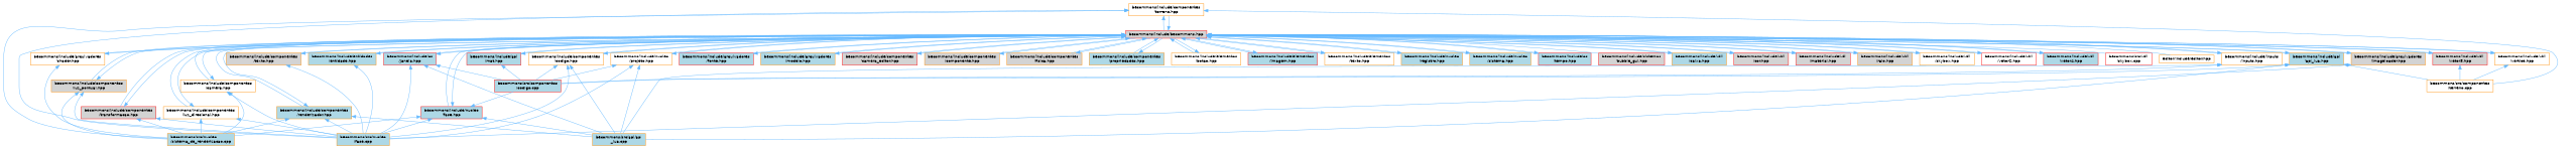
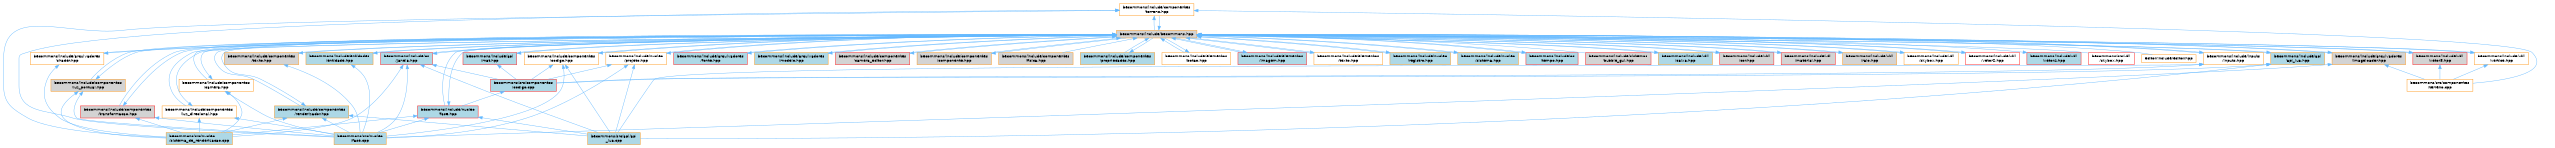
  digraph {
    node [color=darkorange fillcolor=lightblue fontname=Helvetica fontsize=10 shape=box style=filled]
    edge [color=steelblue1 dir=back fontname=Helvetica fontsize=10 labelfontname=Helvetica labelfontsize=10 style=solid]
    n1 [fillcolor=white fontcolor=black height=0.2 label="becommons/include/componentes\l/terreno.hpp" width=0.4]
-   n2 [color=red fillcolor=lightgrey height=0.2 label="becommons/include/becommons.hpp" width=0.4]
+   n2 [fillcolor=lightgrey height=0.2 label="becommons/include/becommons.hpp" width=0.4]
    n3 [fillcolor=white height=0.2 label="becommons/src/componentes\l/terreno.cpp" width=0.4]
    n4 [height=0.2 label="becommons/src/nucleo\l/fase.cpp" width=0.4]
    n5 [height=0.2 label="becommons/src/nucleo\l/sistema_de_renderizacao.cpp" width=0.4]
    n6 [height=0.2 label="becommons/include/api\l/api_lua.hpp" width=0.4]
    n7 [color=red height=0.2 label="becommons/include/api\l/mat.hpp" width=0.4]
    n8 [color=red height=0.2 label="becommons/include/arquivadores\l/fonte.hpp" width=0.4]
    n9 [fillcolor=lightgrey height=0.2 label="becommons/include/arquivadores\l/imageloader.hpp" width=0.4]
    n10 [height=0.2 label="becommons/include/arquivadores\l/modelo.hpp" width=0.4]
    n11 [fillcolor=white height=0.2 label="becommons/include/arquivadores\l/shader.hpp" width=0.4]
    n12 [fillcolor=white height=0.2 label="becommons/include/componentes\l/camera.hpp" width=0.4]
    n13 [color=red fillcolor=lightgrey height=0.2 label="becommons/include/componentes\l/camera_editor.hpp" width=0.4]
    n14 [fillcolor=white height=0.2 label="becommons/include/componentes\l/codigo.hpp" width=0.4]
    n15 [fillcolor=lightgrey height=0.2 label="becommons/include/componentes\l/componente.hpp" width=0.4]
    n16 [fillcolor=lightgrey height=0.2 label="becommons/include/componentes\l/fisica.hpp" width=0.4]
    n17 [fillcolor=white height=0.2 label="becommons/include/componentes\l/luz_direcional.hpp" width=0.4]
    n18 [fillcolor=lightgrey height=0.2 label="becommons/include/componentes\l/luz_pontual.hpp" width=0.4]
    n19 [height=0.2 label="becommons/include/componentes\l/propriedades.hpp" width=0.4]
    n20 [height=0.2 label="becommons/include/componentes\l/renderizador.hpp" width=0.4]
    n21 [fillcolor=lightgrey height=0.2 label="becommons/include/componentes\l/texto.hpp" width=0.4]
    n22 [color=red fillcolor=lightgrey height=0.2 label="becommons/include/componentes\l/transformacao.hpp" width=0.4]
    n23 [fillcolor=white height=0.2 label="becommons/include/elementos\l/botao.hpp" width=0.4]
    n24 [color=red height=0.2 label="becommons/include/elementos\l/imagem.hpp" width=0.4]
    n25 [fillcolor=white height=0.2 label="becommons/include/elementos\l/texto.hpp" width=0.4]
    n26 [height=0.2 label="becommons/include/entidades\l/entidade.hpp" width=0.4]
    n27 [fillcolor=white height=0.2 label="becommons/include/inputs\l/inputs.hpp" width=0.4]
    n28 [color=red height=0.2 label="becommons/include/nucleo\l/fase.hpp" width=0.4]
    n29 [fillcolor=white height=0.2 label="becommons/include/nucleo\l/projeto.hpp" width=0.4]
    n30 [height=0.2 label="becommons/include/nucleo\l/registro.hpp" width=0.4]
    n31 [height=0.2 label="becommons/include/nucleo\l/sistema.hpp" width=0.4]
    n32 [color=red height=0.2 label="becommons/include/os\l/janela.hpp" width=0.4]
    n33 [color=red height=0.2 label="becommons/include/os\l/tempo.hpp" width=0.4]
    n34 [color=red fillcolor=lightgrey height=0.2 label="becommons/include/sistemas\l/bubble_gui.hpp" width=0.4]
    n35 [height=0.2 label="becommons/include/util\l/caixa.hpp" width=0.4]
    n36 [color=red fillcolor=lightgrey height=0.2 label="becommons/include/util\l/cor.hpp" width=0.4]
    n37 [color=red fillcolor=lightgrey height=0.2 label="becommons/include/util\l/material.hpp" width=0.4]
    n38 [fillcolor=lightgrey height=0.2 label="becommons/include/util\l/raio.hpp" width=0.4]
    n39 [fillcolor=white height=0.2 label="becommons/include/util\l/skybox.hpp" width=0.4]
    n40 [fillcolor=white height=0.2 label="becommons/include/util\l/vertice.hpp" width=0.4]
    n41 [color=red fillcolor=white height=0.2 label="becommons/include/util\l/vetor2.hpp" width=0.4]
    n42 [color=red fillcolor=lightgrey height=0.2 label="becommons/include/util\l/vetor3.hpp" width=0.4]
    n43 [color=red height=0.2 label="becommons/include/util\l/vetor4.hpp" width=0.4]
-   n44 [color=red fillcolor=white height=0.2 label="becommons/src/util\l/skybox.cpp" width=0.4]
+   n44 [color=red fillcolor=white height=0.2 label="becommons/src/util\l/skybox.hpp" width=0.4]
    n45 [fillcolor=white height=0.2 label="editor/include/editor.hpp" width=0.4]
    n46 [height=0.2 label="becommons/src/api/api\l_lua.cpp" width=0.4]
    n47 [color=red height=0.2 label="becommons/src/componentes\l/codigo.cpp" width=0.4]
    n1 -> n2
    n1 -> n3
    n1 -> n4
    n1 -> n5
    n2 -> n1
    n2 -> n6
    n2 -> n7
    n2 -> n8
    n2 -> n9
    n2 -> n10
    n2 -> n11
    n2 -> n12
    n2 -> n13
    n2 -> n14
    n2 -> n15
    n2 -> n16
    n2 -> n17
    n2 -> n18
    n2 -> n19
    n2 -> n20
    n2 -> n21
    n2 -> n22
    n2 -> n23
    n2 -> n24
    n2 -> n25
    n2 -> n26
    n2 -> n27
    n2 -> n28
    n2 -> n29
    n2 -> n30
    n2 -> n31
    n2 -> n32
    n2 -> n33
    n2 -> n34
    n2 -> n35
    n2 -> n36
    n2 -> n37
    n2 -> n38
    n2 -> n39
    n2 -> n40
    n2 -> n41
    n2 -> n42
-   n2 -> n43
    n2 -> n44
    n2 -> n45
    n6 -> n2
    n6 -> n46
    n6 -> n47
    n7 -> n2
    n7 -> n47
    n8 -> n2
    n9 -> n2
-   n6 -> n3
+   n9 -> n3
    n9 -> n4
    n10 -> n2
    n11 -> n2
    n11 -> n5
    n12 -> n2
    n12 -> n4
    n12 -> n5
    n13 -> n2
    n14 -> n2
    n14 -> n4
    n14 -> n46
    n14 -> n47
    n15 -> n2
-   n16 -> n2
    n17 -> n2
    n17 -> n4
    n17 -> n5
    n18 -> n2
    n18 -> n4
    n18 -> n5
    n19 -> n2
    n20 -> n2
    n20 -> n4
    n20 -> n5
    n20 -> n46
    n21 -> n2
    n21 -> n4
    n22 -> n2
    n22 -> n4
    n22 -> n5
    n23 -> n2
    n24 -> n2
    n25 -> n2
    n26 -> n2
    n26 -> n4
    n27 -> n2
    n27 -> n46
    n27 -> n47
    n28 -> n2
    n28 -> n4
    n28 -> n5
    n28 -> n46
-   n28 -> n47
+   n47 -> n28
    n29 -> n2
    n29 -> n4
    n29 -> n46
    n29 -> n47
    n30 -> n2
    n31 -> n2
    n32 -> n2
    n32 -> n4
+   n32 -> n5
    n32 -> n46
    n32 -> n47
    n33 -> n2
    n35 -> n2
    n36 -> n2
    n37 -> n2
    n38 -> n2
    n39 -> n2
    n40 -> n2
    n40 -> n3
    n41 -> n2
    n42 -> n2
    n42 -> n3
    n43 -> n2
  }
